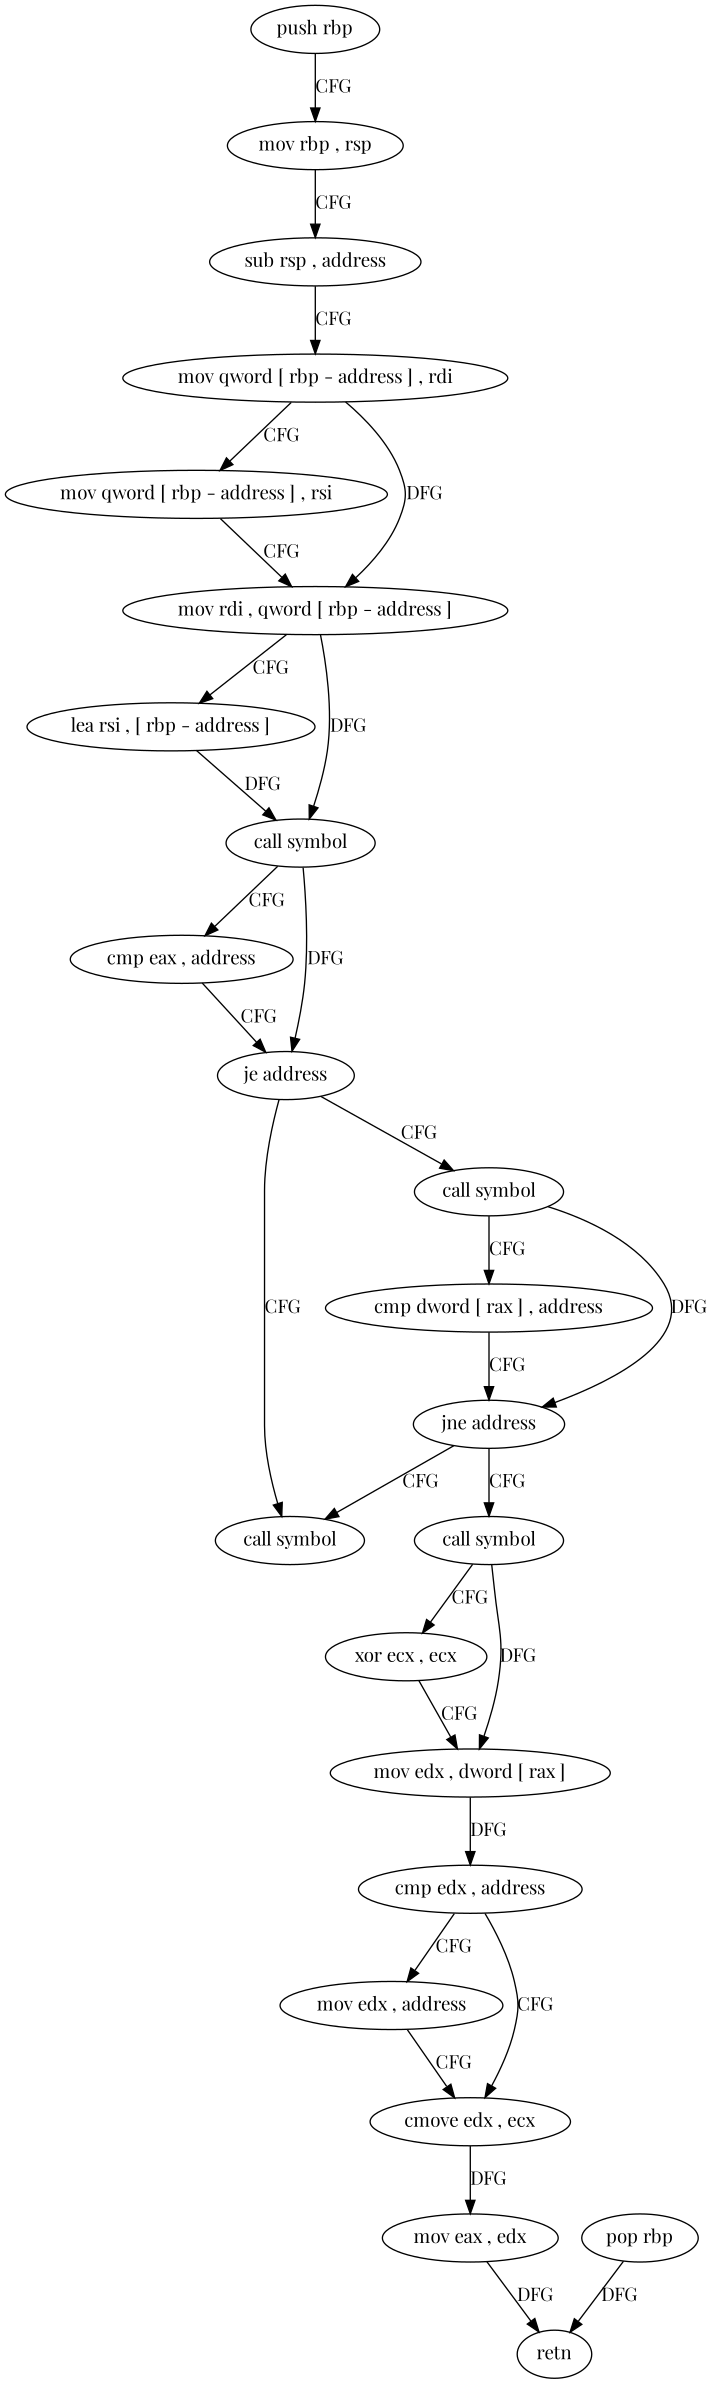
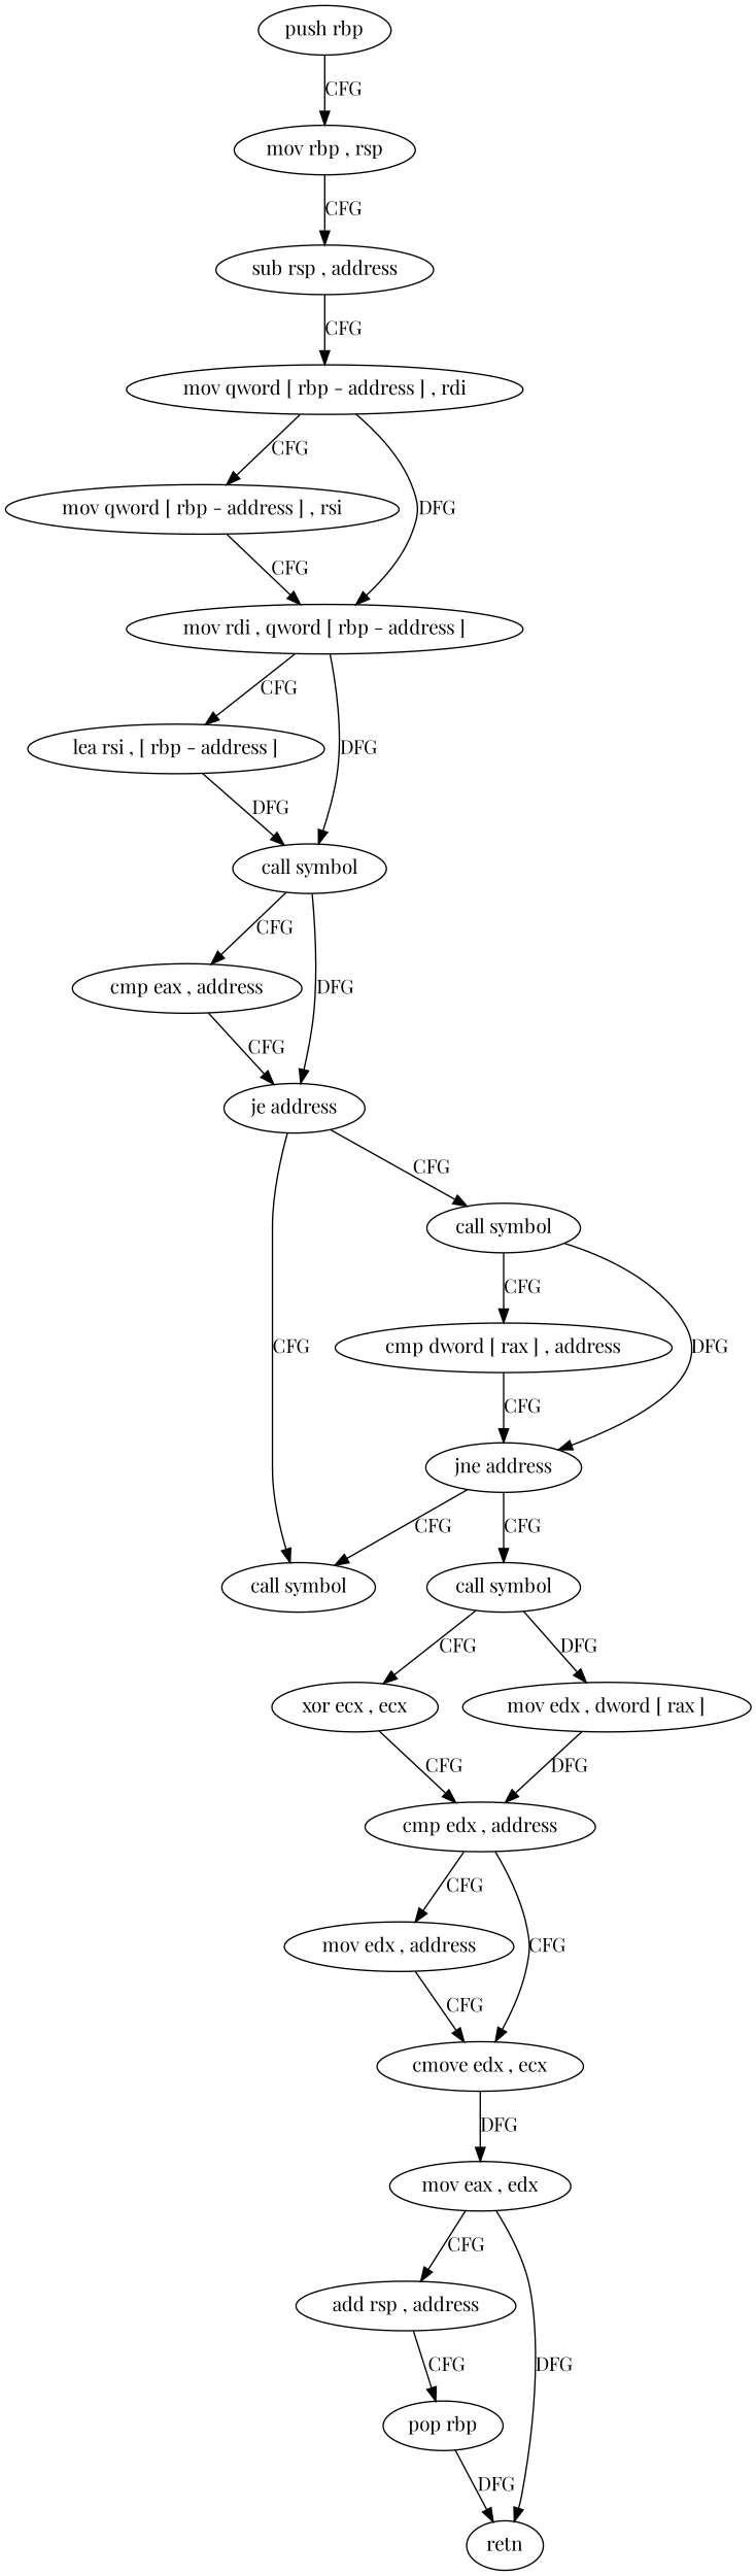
  digraph {
    fontname="Playfair Display"
    node [fontname="Playfair Display"]
    edge [fontname="Playfair Display"]
    n1 [label="push rbp"]
    n2 [label="mov rbp , rsp"]
    n3 [label="sub rsp , address"]
    n4 [label="mov qword [ rbp - address ] , rdi"]
    n5 [label="mov qword [ rbp - address ] , rsi"]
    n6 [label="mov rdi , qword [ rbp - address ]"]
    n7 [label="lea rsi , [ rbp - address ]"]
    n8 [label="call symbol"]
    n9 [label="cmp eax , address"]
    n10 [label="je address"]
    n11 [label="call symbol"]
    n12 [label="call symbol"]
    n13 [label="cmp dword [ rax ] , address"]
    n14 [label="jne address"]
    n15 [label="call symbol"]
    n16 [label="xor ecx , ecx"]
    n17 [label="mov edx , dword [ rax ]"]
    n18 [label="cmp edx , address"]
    n19 [label="mov edx , address"]
    n20 [label="cmove edx , ecx"]
    n21 [label="mov eax , edx"]
+   n22 [label="add rsp , address"]
    n23 [label=retn]
    n24 [label="pop rbp"]
    n1 -> n2 [label=CFG]
    n2 -> n3 [label=CFG]
    n3 -> n4 [label=CFG]
    n4 -> n5 [label=CFG]
    n4 -> n6 [label=DFG]
    n5 -> n6 [label=CFG]
    n6 -> n7 [label=CFG]
    n6 -> n8 [label=DFG]
    n7 -> n8 [label=DFG]
    n8 -> n9 [label=CFG]
    n8 -> n10 [label=DFG]
    n9 -> n10 [label=CFG]
    n10 -> n11 [label=CFG]
    n10 -> n12 [label=CFG]
    n12 -> n13 [label=CFG]
    n12 -> n14 [label=DFG]
    n13 -> n14 [label=CFG]
    n14 -> n11 [label=CFG]
    n14 -> n15 [label=CFG]
    n15 -> n16 [label=CFG]
    n15 -> n17 [label=DFG]
-   n16 -> n17 [label=CFG]
+   n16 -> n18 [label=CFG]
    n17 -> n18 [label=DFG]
    n18 -> n19 [label=CFG]
    n18 -> n20 [label=CFG]
    n19 -> n20 [label=CFG]
    n20 -> n21 [label=DFG]
+   n21 -> n22 [label=CFG]
    n21 -> n23 [label=DFG]
+   n22 -> n24 [label=CFG]
    n24 -> n23 [label=DFG]
  }
